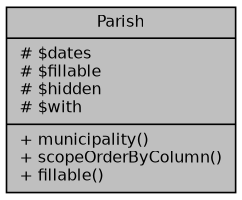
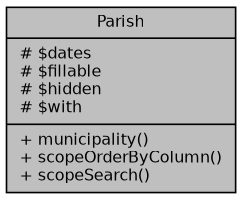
  digraph {
-   n1 [color=black fillcolor=grey75 fontcolor=black fontname=Helvetica fontsize=10 height=0.2 label="{Parish\n|# $dates\l# $fillable\l# $hidden\l# $with\l|+ municipality()\l+ scopeOrderByColumn()\l+ fillable()\l}" shape=record style=filled width=0.4]
+   n1 [color=black fillcolor=grey75 fontcolor=black fontname=Helvetica fontsize=10 height=0.2 label="{Parish\n|# $dates\l# $fillable\l# $hidden\l# $with\l|+ municipality()\l+ scopeOrderByColumn()\l+ scopeSearch()\l}" shape=record style=filled width=0.4]
  }
